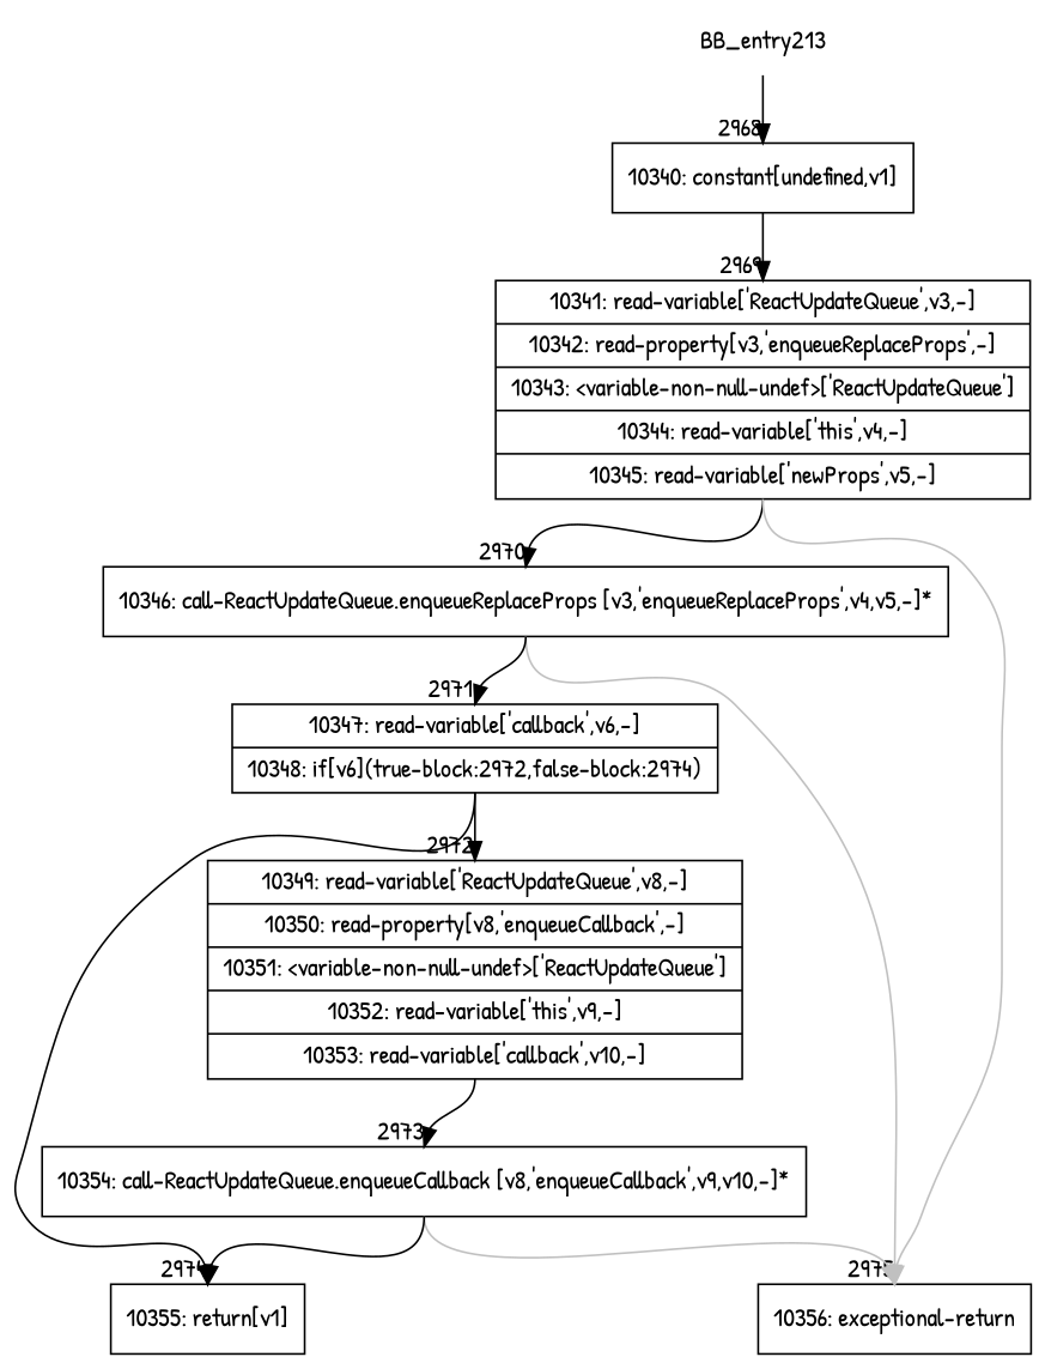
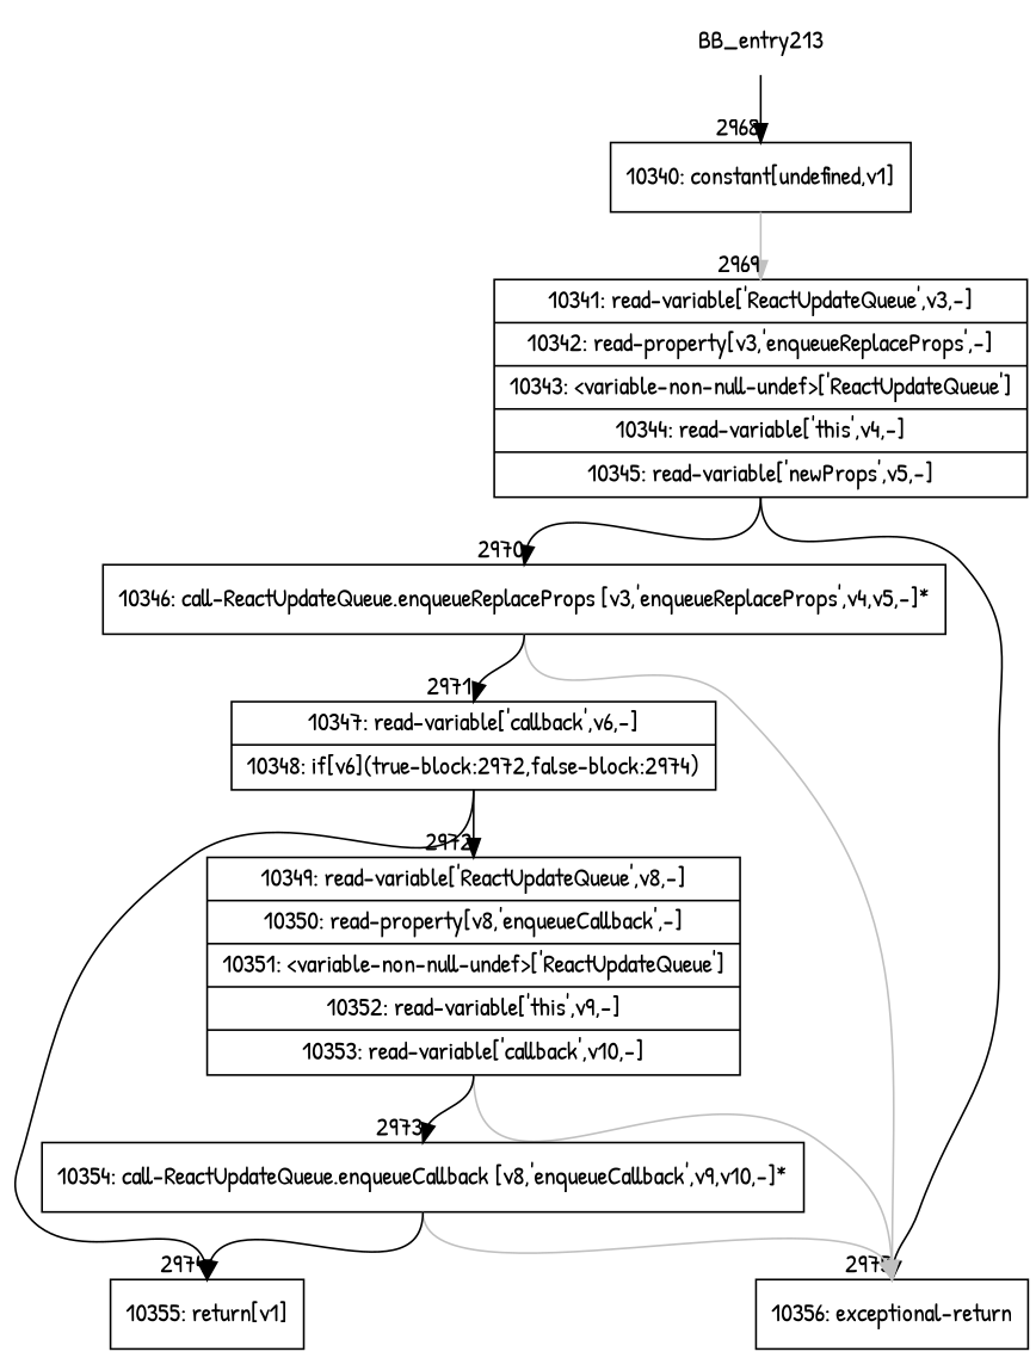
  digraph {
    fontname="Patrick Hand"
    rankdir=TD
    node [fontname="Patrick Hand" shape=record]
    edge [fontname="Patrick Hand" headport=n tailport=s]
    n1 [label=BB_entry213 shape=none]
    n2 [label="{10340: constant[undefined,v1]}"]
    n3 [label="{10341: read-variable['ReactUpdateQueue',v3,-]|10342: read-property[v3,'enqueueReplaceProps',-]|10343: \<variable-non-null-undef\>['ReactUpdateQueue']|10344: read-variable['this',v4,-]|10345: read-variable['newProps',v5,-]}"]
    n4 [label="{10346: call-ReactUpdateQueue.enqueueReplaceProps [v3,'enqueueReplaceProps',v4,v5,-]*}"]
    n5 [label="{10356: exceptional-return}"]
    n6 [label="{10347: read-variable['callback',v6,-]|10348: if[v6](true-block:2972,false-block:2974)}"]
    n7 [label="{10349: read-variable['ReactUpdateQueue',v8,-]|10350: read-property[v8,'enqueueCallback',-]|10351: \<variable-non-null-undef\>['ReactUpdateQueue']|10352: read-variable['this',v9,-]|10353: read-variable['callback',v10,-]}"]
    n8 [label="{10355: return[v1]}"]
    n9 [label="{10354: call-ReactUpdateQueue.enqueueCallback [v8,'enqueueCallback',v9,v10,-]*}"]
    n1 -> n2 [headlabel="    2968"]
-   n2 -> n3 [headlabel="      2969"]
+   n2 -> n3 [headlabel="      2969" color=gray]
    n3 -> n4 [headlabel="      2970"]
-   n3 -> n5 [color=gray headlabel="      2975"]
+   n3 -> n5 [color=black headlabel="      2975"]
    n4 -> n5 [color=gray]
    n4 -> n6 [headlabel="      2971"]
    n6 -> n7 [headlabel="      2972"]
    n6 -> n8 [headlabel="      2974"]
+   n7 -> n5 [color=gray]
    n7 -> n9 [headlabel="      2973"]
    n9 -> n5 [color=gray]
    n9 -> n8
  }
